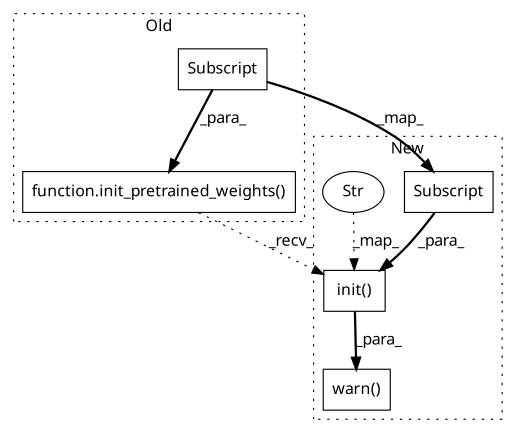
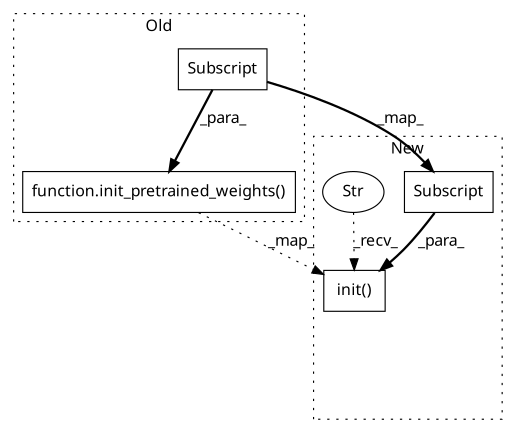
  digraph {
    fontname="Noto Sans"
    node [a=75 fontname="Noto Sans" l="31,0" shape=box]
    edge [fontname="Noto Sans" style=bold]
    n1 [l="24,1" label="function.init_pretrained_weights()" s="7700,7762"]
    n2 [a=63 label=Subscript s="7731,0"]
    n3 [l="80,1" label="init()" s="7902,8013"]
    n4 [a=63 label=Subscript s="7982,0"]
    n5 [a=66 l=72 label=Str s=7902 shape=ellipse]
-   n6 [l="14,1" label="warn()" s="7888,8014"]
    subgraph cluster_1 {
      label=Old
      style=dotted
      n1
      n2
    }
    subgraph cluster_2 {
      label=New
      style=dotted
      n3
      n4
      n5
-     n6
    }
-   n1 -> n3 [label=_recv_ style=dotted]
+   n1 -> n3 [label=_map_ style=dotted]
    n2 -> n1 [label=_para_]
    n2 -> n4 [label=_map_]
-   n3 -> n6 [label=_para_]
    n4 -> n3 [label=_para_]
-   n5 -> n3 [label=_map_ style=dotted]
+   n5 -> n3 [label=_recv_ style=dotted]
  }
